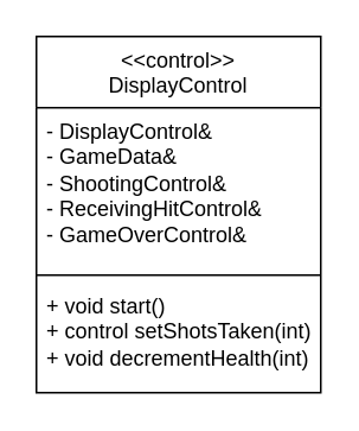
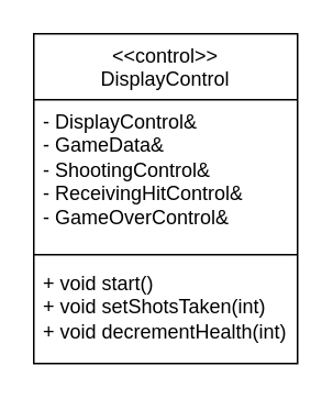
  <mxCell id="0" />
  <mxCell id="1" parent="0" />
  <mxCell id="2" value="&lt;span style=&quot;font-weight: normal;&quot;&gt;&amp;lt;&amp;lt;control&amp;gt;&amp;gt;&lt;br&gt;DisplayControl&lt;br&gt;&lt;/span&gt;" style="swimlane;fontStyle=1;align=center;verticalAlign=top;childLayout=stackLayout;horizontal=1;startSize=40;horizontalStack=0;resizeParent=1;resizeParentMax=0;resizeLast=0;collapsible=1;marginBottom=0;whiteSpace=wrap;html=1;" vertex="1" parent="1"><mxGeometry x="20" y="20" width="160" height="200" as="geometry" /></mxCell>
  <mxCell id="3" value="- DisplayControl&amp;amp;&lt;br&gt;- GameData&amp;amp;&lt;br&gt;- ShootingControl&amp;amp;&lt;br&gt;- ReceivingHitControl&amp;amp;&lt;br&gt;- GameOverControl&amp;amp;" style="text;strokeColor=none;fillColor=none;align=left;verticalAlign=top;spacingLeft=4;spacingRight=4;overflow=hidden;rotatable=0;points=[[0,0.5],[1,0.5]];portConstraint=eastwest;whiteSpace=wrap;html=1;" vertex="1" parent="2"><mxGeometry y="40" width="160" height="90" as="geometry" /></mxCell>
  <mxCell id="4" value="" style="line;strokeWidth=1;fillColor=none;align=left;verticalAlign=middle;spacingTop=-1;spacingLeft=3;spacingRight=3;rotatable=0;labelPosition=right;points=[];portConstraint=eastwest;strokeColor=inherit;" vertex="1" parent="2"><mxGeometry y="130" width="160" height="8" as="geometry" /></mxCell>
- <mxCell id="5" value="+ void start()&lt;br&gt;+ control setShotsTaken(int)&lt;br&gt;+ void decrementHealth(int)" style="text;strokeColor=none;fillColor=none;align=left;verticalAlign=top;spacingLeft=4;spacingRight=4;overflow=hidden;rotatable=0;points=[[0,0.5],[1,0.5]];portConstraint=eastwest;whiteSpace=wrap;html=1;" vertex="1" parent="2"><mxGeometry y="138" width="160" height="62" as="geometry" /></mxCell>
+ <mxCell id="5" value="+ void start()&lt;br&gt;+ void setShotsTaken(int)&lt;br&gt;+ void decrementHealth(int)" style="text;strokeColor=none;fillColor=none;align=left;verticalAlign=top;spacingLeft=4;spacingRight=4;overflow=hidden;rotatable=0;points=[[0,0.5],[1,0.5]];portConstraint=eastwest;whiteSpace=wrap;html=1;" vertex="1" parent="2"><mxGeometry y="138" width="160" height="62" as="geometry" /></mxCell>
